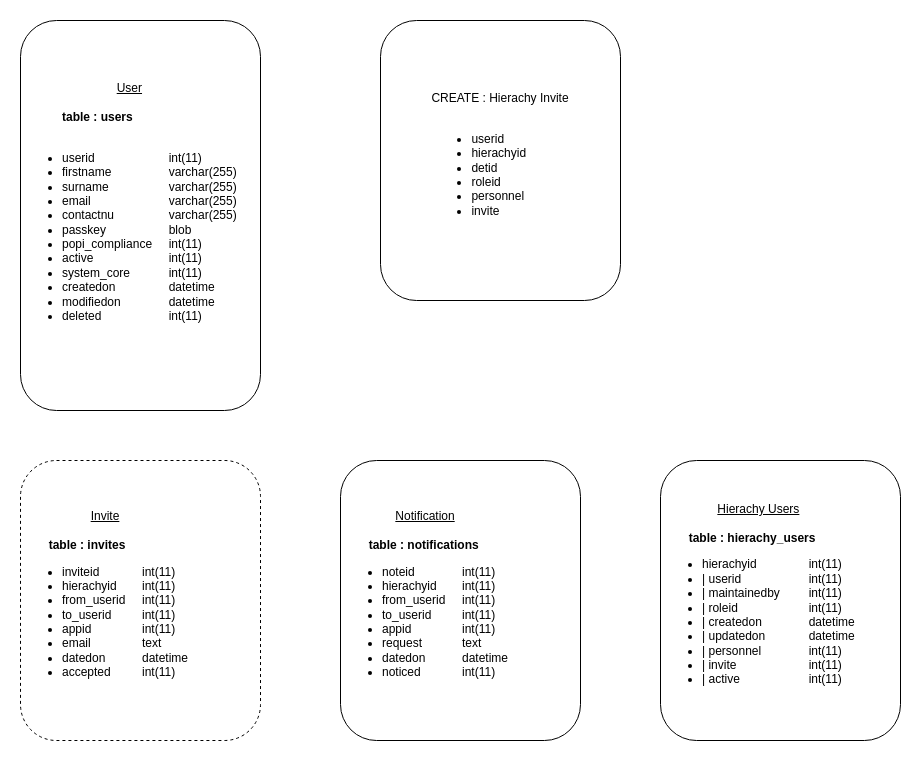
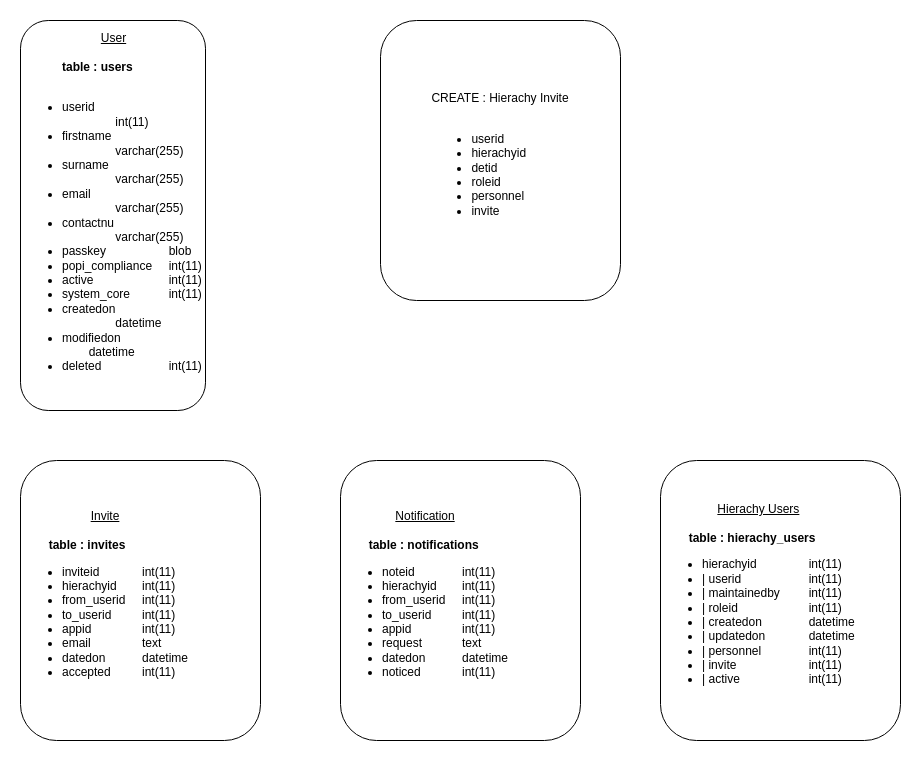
  <mxCell id="0" />
  <mxCell id="1" parent="0" />
- <mxCell id="2" value="&lt;div style=&quot;text-align: center&quot;&gt;&lt;span&gt;&lt;u&gt;User&lt;/u&gt;&lt;/span&gt;&lt;/div&gt;&lt;div style=&quot;text-align: center&quot;&gt;&lt;span&gt;&lt;u&gt;&lt;br&gt;&lt;/u&gt;&lt;/span&gt;&lt;/div&gt;&lt;blockquote style=&quot;margin: 0 0 0 40px ; border: none ; padding: 0px&quot;&gt;&lt;div&gt;&lt;span&gt;&lt;b&gt;table : users&lt;/b&gt;&lt;/span&gt;&lt;/div&gt;&lt;/blockquote&gt;&lt;br&gt;&lt;div&gt;&lt;ul&gt;&lt;li&gt;userid&amp;nbsp; &amp;nbsp; &amp;nbsp; &amp;nbsp; &amp;nbsp; &lt;span style=&quot;white-space: pre&quot;&gt;&#09;&lt;span style=&quot;white-space: pre&quot;&gt;&#09;&lt;/span&gt;&lt;/span&gt;int(11)&amp;nbsp;&lt;/li&gt;&lt;li&gt;firstname&amp;nbsp; &amp;nbsp; &amp;nbsp; &lt;span style=&quot;white-space: pre&quot;&gt;&#09;&lt;span style=&quot;white-space: pre&quot;&gt;&#09;&lt;/span&gt;&lt;/span&gt;varchar(255)&lt;/li&gt;&lt;li&gt;surname&amp;nbsp; &amp;nbsp; &amp;nbsp; &amp;nbsp;&lt;span style=&quot;white-space: pre&quot;&gt;&#09;&lt;span style=&quot;white-space: pre&quot;&gt;&#09;&lt;/span&gt;&lt;/span&gt;varchar(255)&lt;/li&gt;&lt;li&gt;email&amp;nbsp; &amp;nbsp; &amp;nbsp; &amp;nbsp; &amp;nbsp; &amp;nbsp; &lt;span style=&quot;white-space: pre&quot;&gt;&#09;&lt;span style=&quot;white-space: pre&quot;&gt;&#09;&lt;/span&gt;&lt;/span&gt;varchar(255)&lt;/li&gt;&lt;li&gt;contactnu&amp;nbsp; &amp;nbsp; &amp;nbsp;&lt;span style=&quot;white-space: pre&quot;&gt;&#09;&lt;span style=&quot;white-space: pre&quot;&gt;&#09;&lt;/span&gt;&lt;/span&gt;varchar(255)&lt;/li&gt;&lt;li&gt;passkey&amp;nbsp; &amp;nbsp; &amp;nbsp; &amp;nbsp; &amp;nbsp;&lt;span style=&quot;white-space: pre&quot;&gt;&#09;&lt;/span&gt;&lt;span style=&quot;white-space: pre&quot;&gt;&#09;&lt;/span&gt;blob&lt;/li&gt;&lt;li&gt;popi_compliance &lt;span style=&quot;white-space: pre&quot;&gt;&#09;&lt;/span&gt;int(11)&lt;/li&gt;&lt;li&gt;active&amp;nbsp; &amp;nbsp; &amp;nbsp; &amp;nbsp; &amp;nbsp; &lt;span style=&quot;white-space: pre&quot;&gt;&#09;&lt;/span&gt;&lt;span style=&quot;white-space: pre&quot;&gt;&#09;&lt;/span&gt;int(11)&lt;/li&gt;&lt;li&gt;system_core&amp;nbsp; &amp;nbsp; &amp;nbsp;&lt;span style=&quot;white-space: pre&quot;&gt;&#09;&lt;/span&gt;int(11)&lt;/li&gt;&lt;li&gt;createdon&amp;nbsp; &amp;nbsp; &amp;nbsp; &amp;nbsp;&lt;span style=&quot;white-space: pre&quot;&gt;&#09;&lt;/span&gt;&lt;span style=&quot;white-space: pre&quot;&gt;&#09;&lt;/span&gt;datetime&lt;/li&gt;&lt;li&gt;modifiedon&amp;nbsp; &amp;nbsp; &amp;nbsp; &lt;span style=&quot;white-space: pre&quot;&gt;&#09;&lt;/span&gt;datetime&lt;/li&gt;&lt;li&gt;deleted&amp;nbsp; &amp;nbsp; &amp;nbsp; &amp;nbsp; &amp;nbsp;&lt;span style=&quot;white-space: pre&quot;&gt;&#09;&lt;/span&gt;&lt;span style=&quot;white-space: pre&quot;&gt;&#09;&lt;/span&gt;int(11)&lt;/li&gt;&lt;/ul&gt;&lt;/div&gt;&lt;div&gt;&lt;br&gt;&lt;/div&gt;" style="rounded=1;whiteSpace=wrap;html=1;align=left;" vertex="1" parent="1"><mxGeometry x="20" y="20" width="240" height="390" as="geometry" /></mxCell>
- <mxCell id="3" value="&lt;div style=&quot;text-align: center&quot;&gt;&lt;u&gt;Invite&lt;/u&gt;&lt;br&gt;&lt;/div&gt;&lt;div style=&quot;text-align: center&quot;&gt;&lt;u&gt;&lt;br&gt;&lt;/u&gt;&lt;/div&gt;&lt;div&gt;&lt;b&gt;&lt;span style=&quot;white-space: pre&quot;&gt;&#09;&lt;/span&gt;table : invites&lt;/b&gt;&lt;br&gt;&lt;ul&gt;&lt;li&gt;inviteid&amp;nbsp; &amp;nbsp; &lt;span style=&quot;white-space: pre&quot;&gt;&#09;&lt;/span&gt;&lt;span style=&quot;white-space: pre&quot;&gt;&#09;&lt;/span&gt;int(11)&lt;/li&gt;&lt;li&gt;hierachyid&amp;nbsp; &lt;span style=&quot;white-space: pre&quot;&gt;&#09;&lt;/span&gt;int(11)&lt;/li&gt;&lt;li&gt;from_userid &lt;span style=&quot;white-space: pre&quot;&gt;&#09;&lt;/span&gt;int(11)&lt;/li&gt;&lt;li&gt;to_userid&amp;nbsp; &amp;nbsp;&lt;span style=&quot;white-space: pre&quot;&gt;&#09;&lt;/span&gt;int(11)&lt;/li&gt;&lt;li&gt;appid&amp;nbsp; &amp;nbsp; &amp;nbsp; &amp;nbsp;&lt;span style=&quot;white-space: pre&quot;&gt;&#09;&lt;/span&gt;int(11)&lt;/li&gt;&lt;li&gt;email&amp;nbsp; &amp;nbsp; &amp;nbsp; &amp;nbsp;&lt;span style=&quot;white-space: pre&quot;&gt;&#09;&lt;/span&gt;text&lt;/li&gt;&lt;li&gt;datedon&amp;nbsp; &amp;nbsp; &amp;nbsp;&lt;span style=&quot;white-space: pre&quot;&gt;&#09;&lt;/span&gt;datetime&lt;/li&gt;&lt;li&gt;accepted&amp;nbsp; &amp;nbsp; &lt;span style=&quot;white-space: pre&quot;&gt;&#09;&lt;/span&gt;int(11)&lt;/li&gt;&lt;/ul&gt;&lt;/div&gt;" style="rounded=1;whiteSpace=wrap;html=1;align=left;dashed=1;" vertex="1" parent="1"><mxGeometry x="20" y="460" width="240" height="280" as="geometry" /></mxCell>
+ <mxCell id="2" value="&lt;div style=&quot;text-align: center&quot;&gt;&lt;span&gt;&lt;u&gt;User&lt;/u&gt;&lt;/span&gt;&lt;/div&gt;&lt;div style=&quot;text-align: center&quot;&gt;&lt;span&gt;&lt;u&gt;&lt;br&gt;&lt;/u&gt;&lt;/span&gt;&lt;/div&gt;&lt;blockquote style=&quot;margin: 0 0 0 40px ; border: none ; padding: 0px&quot;&gt;&lt;div&gt;&lt;span&gt;&lt;b&gt;table : users&lt;/b&gt;&lt;/span&gt;&lt;/div&gt;&lt;/blockquote&gt;&lt;br&gt;&lt;div&gt;&lt;ul&gt;&lt;li&gt;userid&amp;nbsp; &amp;nbsp; &amp;nbsp; &amp;nbsp; &amp;nbsp; &lt;span style=&quot;white-space: pre&quot;&gt;&#09;&lt;span style=&quot;white-space: pre&quot;&gt;&#09;&lt;/span&gt;&lt;/span&gt;int(11)&amp;nbsp;&lt;/li&gt;&lt;li&gt;firstname&amp;nbsp; &amp;nbsp; &amp;nbsp; &lt;span style=&quot;white-space: pre&quot;&gt;&#09;&lt;span style=&quot;white-space: pre&quot;&gt;&#09;&lt;/span&gt;&lt;/span&gt;varchar(255)&lt;/li&gt;&lt;li&gt;surname&amp;nbsp; &amp;nbsp; &amp;nbsp; &amp;nbsp;&lt;span style=&quot;white-space: pre&quot;&gt;&#09;&lt;span style=&quot;white-space: pre&quot;&gt;&#09;&lt;/span&gt;&lt;/span&gt;varchar(255)&lt;/li&gt;&lt;li&gt;email&amp;nbsp; &amp;nbsp; &amp;nbsp; &amp;nbsp; &amp;nbsp; &amp;nbsp; &lt;span style=&quot;white-space: pre&quot;&gt;&#09;&lt;span style=&quot;white-space: pre&quot;&gt;&#09;&lt;/span&gt;&lt;/span&gt;varchar(255)&lt;/li&gt;&lt;li&gt;contactnu&amp;nbsp; &amp;nbsp; &amp;nbsp;&lt;span style=&quot;white-space: pre&quot;&gt;&#09;&lt;span style=&quot;white-space: pre&quot;&gt;&#09;&lt;/span&gt;&lt;/span&gt;varchar(255)&lt;/li&gt;&lt;li&gt;passkey&amp;nbsp; &amp;nbsp; &amp;nbsp; &amp;nbsp; &amp;nbsp;&lt;span style=&quot;white-space: pre&quot;&gt;&#09;&lt;/span&gt;&lt;span style=&quot;white-space: pre&quot;&gt;&#09;&lt;/span&gt;blob&lt;/li&gt;&lt;li&gt;popi_compliance &lt;span style=&quot;white-space: pre&quot;&gt;&#09;&lt;/span&gt;int(11)&lt;/li&gt;&lt;li&gt;active&amp;nbsp; &amp;nbsp; &amp;nbsp; &amp;nbsp; &amp;nbsp; &lt;span style=&quot;white-space: pre&quot;&gt;&#09;&lt;/span&gt;&lt;span style=&quot;white-space: pre&quot;&gt;&#09;&lt;/span&gt;int(11)&lt;/li&gt;&lt;li&gt;system_core&amp;nbsp; &amp;nbsp; &amp;nbsp;&lt;span style=&quot;white-space: pre&quot;&gt;&#09;&lt;/span&gt;int(11)&lt;/li&gt;&lt;li&gt;createdon&amp;nbsp; &amp;nbsp; &amp;nbsp; &amp;nbsp;&lt;span style=&quot;white-space: pre&quot;&gt;&#09;&lt;/span&gt;&lt;span style=&quot;white-space: pre&quot;&gt;&#09;&lt;/span&gt;datetime&lt;/li&gt;&lt;li&gt;modifiedon&amp;nbsp; &amp;nbsp; &amp;nbsp; &lt;span style=&quot;white-space: pre&quot;&gt;&#09;&lt;/span&gt;datetime&lt;/li&gt;&lt;li&gt;deleted&amp;nbsp; &amp;nbsp; &amp;nbsp; &amp;nbsp; &amp;nbsp;&lt;span style=&quot;white-space: pre&quot;&gt;&#09;&lt;/span&gt;&lt;span style=&quot;white-space: pre&quot;&gt;&#09;&lt;/span&gt;int(11)&lt;/li&gt;&lt;/ul&gt;&lt;/div&gt;&lt;div&gt;&lt;br&gt;&lt;/div&gt;" style="rounded=1;whiteSpace=wrap;html=1;align=left;" vertex="1" parent="1"><mxGeometry x="20" y="20" width="185" height="390" as="geometry" /></mxCell>
+ <mxCell id="3" value="&lt;div style=&quot;text-align: center&quot;&gt;&lt;u&gt;Invite&lt;/u&gt;&lt;br&gt;&lt;/div&gt;&lt;div style=&quot;text-align: center&quot;&gt;&lt;u&gt;&lt;br&gt;&lt;/u&gt;&lt;/div&gt;&lt;div&gt;&lt;b&gt;&lt;span style=&quot;white-space: pre&quot;&gt;&#09;&lt;/span&gt;table : invites&lt;/b&gt;&lt;br&gt;&lt;ul&gt;&lt;li&gt;inviteid&amp;nbsp; &amp;nbsp; &lt;span style=&quot;white-space: pre&quot;&gt;&#09;&lt;/span&gt;&lt;span style=&quot;white-space: pre&quot;&gt;&#09;&lt;/span&gt;int(11)&lt;/li&gt;&lt;li&gt;hierachyid&amp;nbsp; &lt;span style=&quot;white-space: pre&quot;&gt;&#09;&lt;/span&gt;int(11)&lt;/li&gt;&lt;li&gt;from_userid &lt;span style=&quot;white-space: pre&quot;&gt;&#09;&lt;/span&gt;int(11)&lt;/li&gt;&lt;li&gt;to_userid&amp;nbsp; &amp;nbsp;&lt;span style=&quot;white-space: pre&quot;&gt;&#09;&lt;/span&gt;int(11)&lt;/li&gt;&lt;li&gt;appid&amp;nbsp; &amp;nbsp; &amp;nbsp; &amp;nbsp;&lt;span style=&quot;white-space: pre&quot;&gt;&#09;&lt;/span&gt;int(11)&lt;/li&gt;&lt;li&gt;email&amp;nbsp; &amp;nbsp; &amp;nbsp; &amp;nbsp;&lt;span style=&quot;white-space: pre&quot;&gt;&#09;&lt;/span&gt;text&lt;/li&gt;&lt;li&gt;datedon&amp;nbsp; &amp;nbsp; &amp;nbsp;&lt;span style=&quot;white-space: pre&quot;&gt;&#09;&lt;/span&gt;datetime&lt;/li&gt;&lt;li&gt;accepted&amp;nbsp; &amp;nbsp; &lt;span style=&quot;white-space: pre&quot;&gt;&#09;&lt;/span&gt;int(11)&lt;/li&gt;&lt;/ul&gt;&lt;/div&gt;" style="rounded=1;whiteSpace=wrap;html=1;align=left;" vertex="1" parent="1"><mxGeometry x="20" y="460" width="240" height="280" as="geometry" /></mxCell>
  <mxCell id="4" value="&lt;div style=&quot;text-align: center&quot;&gt;&lt;u&gt;Notification&lt;/u&gt;&lt;br&gt;&lt;/div&gt;&lt;div style=&quot;text-align: center&quot;&gt;&lt;u&gt;&lt;br&gt;&lt;/u&gt;&lt;/div&gt;&lt;div&gt;&lt;b&gt;&lt;span style=&quot;white-space: pre&quot;&gt;&#09;&lt;/span&gt;table : notifications&lt;/b&gt;&lt;br&gt;&lt;ul&gt;&lt;li&gt;noteid&amp;nbsp; &amp;nbsp;&amp;nbsp;&lt;span style=&quot;white-space: pre&quot;&gt;&#09;&lt;/span&gt;&lt;span style=&quot;white-space: pre&quot;&gt;&#09;&lt;/span&gt;int(11)&lt;/li&gt;&lt;li&gt;hierachyid&amp;nbsp; &lt;span style=&quot;white-space: pre&quot;&gt;&#09;&lt;/span&gt;int(11)&lt;/li&gt;&lt;li&gt;from_userid &lt;span style=&quot;white-space: pre&quot;&gt;&#09;&lt;/span&gt;int(11)&lt;/li&gt;&lt;li&gt;to_userid&amp;nbsp; &amp;nbsp;&lt;span style=&quot;white-space: pre&quot;&gt;&#09;&lt;/span&gt;int(11)&lt;/li&gt;&lt;li&gt;appid&amp;nbsp; &amp;nbsp; &amp;nbsp; &amp;nbsp;&lt;span style=&quot;white-space: pre&quot;&gt;&#09;&lt;/span&gt;int(11)&lt;/li&gt;&lt;li&gt;request&amp;nbsp; &amp;nbsp; &amp;nbsp; &amp;nbsp;&lt;span style=&quot;white-space: pre&quot;&gt;&#09;&lt;/span&gt;text&lt;/li&gt;&lt;li&gt;datedon&amp;nbsp; &amp;nbsp; &amp;nbsp;&lt;span style=&quot;white-space: pre&quot;&gt;&#09;&lt;/span&gt;datetime&lt;/li&gt;&lt;li&gt;noticed&amp;nbsp; &amp;nbsp;&amp;nbsp;&lt;span style=&quot;white-space: pre&quot;&gt;&#09;&lt;/span&gt;int(11)&lt;/li&gt;&lt;/ul&gt;&lt;/div&gt;" style="rounded=1;whiteSpace=wrap;html=1;align=left;" vertex="1" parent="1"><mxGeometry x="340" y="460" width="240" height="280" as="geometry" /></mxCell>
  <mxCell id="5" value="&lt;div style=&quot;text-align: center&quot;&gt;&lt;u&gt;Hierachy Users&lt;/u&gt;&lt;br&gt;&lt;/div&gt;&lt;div style=&quot;text-align: center&quot;&gt;&lt;u&gt;&lt;br&gt;&lt;/u&gt;&lt;/div&gt;&lt;div&gt;&lt;b&gt;&lt;span&gt;&#09;&lt;/span&gt;&lt;span style=&quot;white-space: pre&quot;&gt;&#09;&lt;/span&gt;table : hierachy_users&lt;/b&gt;&lt;ul&gt;&lt;li&gt;hierachyid&amp;nbsp; &amp;nbsp;&lt;span style=&quot;white-space: pre&quot;&gt;&#09;&lt;/span&gt;&lt;span style=&quot;white-space: pre&quot;&gt;&#09;&lt;/span&gt;int(11)&lt;/li&gt;&lt;li&gt;| userid&amp;nbsp; &amp;nbsp; &amp;nbsp; &amp;nbsp;&lt;span style=&quot;white-space: pre&quot;&gt;&#09;&lt;/span&gt;&lt;span style=&quot;white-space: pre&quot;&gt;&#09;&lt;/span&gt;int(11)&lt;/li&gt;&lt;li&gt;| maintainedby &lt;span style=&quot;white-space: pre&quot;&gt;&#09;&lt;/span&gt;int(11)&lt;/li&gt;&lt;li&gt;| roleid&amp;nbsp; &amp;nbsp; &amp;nbsp; &amp;nbsp;&lt;span style=&quot;white-space: pre&quot;&gt;&#09;&lt;/span&gt;&lt;span style=&quot;white-space: pre&quot;&gt;&#09;&lt;/span&gt;int(11)&lt;/li&gt;&lt;li&gt;| createdon&amp;nbsp; &amp;nbsp; &lt;span style=&quot;white-space: pre&quot;&gt;&#09;&lt;/span&gt;&lt;span style=&quot;white-space: pre&quot;&gt;&#09;&lt;/span&gt;datetime&lt;/li&gt;&lt;li&gt;| updatedon&amp;nbsp; &amp;nbsp; &lt;span style=&quot;white-space: pre&quot;&gt;&#09;&lt;/span&gt;&lt;span style=&quot;white-space: pre&quot;&gt;&#09;&lt;/span&gt;datetime&lt;/li&gt;&lt;li&gt;| personnel&amp;nbsp; &amp;nbsp; &lt;span style=&quot;white-space: pre&quot;&gt;&#09;&lt;/span&gt;&lt;span style=&quot;white-space: pre&quot;&gt;&#09;&lt;/span&gt;int(11)&lt;/li&gt;&lt;li&gt;| invite&amp;nbsp; &amp;nbsp; &amp;nbsp; &amp;nbsp;&lt;span style=&quot;white-space: pre&quot;&gt;&#09;&lt;/span&gt;&lt;span style=&quot;white-space: pre&quot;&gt;&#09;&lt;/span&gt;int(11)&lt;/li&gt;&lt;li&gt;| active&amp;nbsp; &amp;nbsp; &amp;nbsp; &amp;nbsp;&lt;span style=&quot;white-space: pre&quot;&gt;&#09;&lt;/span&gt;&lt;span style=&quot;white-space: pre&quot;&gt;&#09;&lt;/span&gt;int(11)&lt;/li&gt;&lt;/ul&gt;&lt;/div&gt;" style="rounded=1;whiteSpace=wrap;html=1;align=left;" vertex="1" parent="1"><mxGeometry x="660" y="460" width="240" height="280" as="geometry" /></mxCell>
  <mxCell id="6" value="CREATE : Hierachy Invite&lt;br&gt;&lt;br&gt;&lt;ul&gt;&lt;li style=&quot;text-align: left&quot;&gt;userid&lt;/li&gt;&lt;li style=&quot;text-align: left&quot;&gt;hierachyid&lt;/li&gt;&lt;li style=&quot;text-align: left&quot;&gt;detid&lt;/li&gt;&lt;li style=&quot;text-align: left&quot;&gt;roleid&lt;/li&gt;&lt;li style=&quot;text-align: left&quot;&gt;personnel&lt;/li&gt;&lt;li style=&quot;text-align: left&quot;&gt;invite&lt;/li&gt;&lt;/ul&gt;" style="rounded=1;whiteSpace=wrap;html=1;" vertex="1" parent="1"><mxGeometry x="380" y="20" width="240" height="280" as="geometry" /></mxCell>
